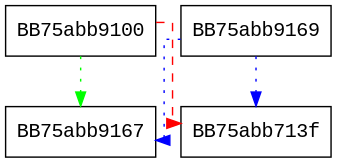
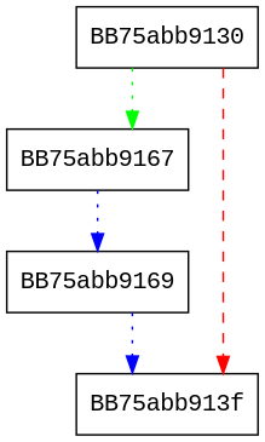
  digraph {
    fontname="Liberation Mono"
    splines=ortho
    node [fontname="Liberation Mono" shape=box]
    edge [color=blue fontname="Liberation Mono" style=dotted]
-   BB75abb9130 [label=BB75abb9100]
+   BB75abb9130
    BB75abb9167
-   BB75abb913f [label=BB75abb713f]
+   BB75abb913f
    BB75abb9169
    BB75abb9130 -> BB75abb9167 [color=green]
    BB75abb9130 -> BB75abb913f [color=red style=dashed]
-   BB75abb9169 -> BB75abb9167
+   BB75abb9167 -> BB75abb9169
    BB75abb9169 -> BB75abb913f
  }
